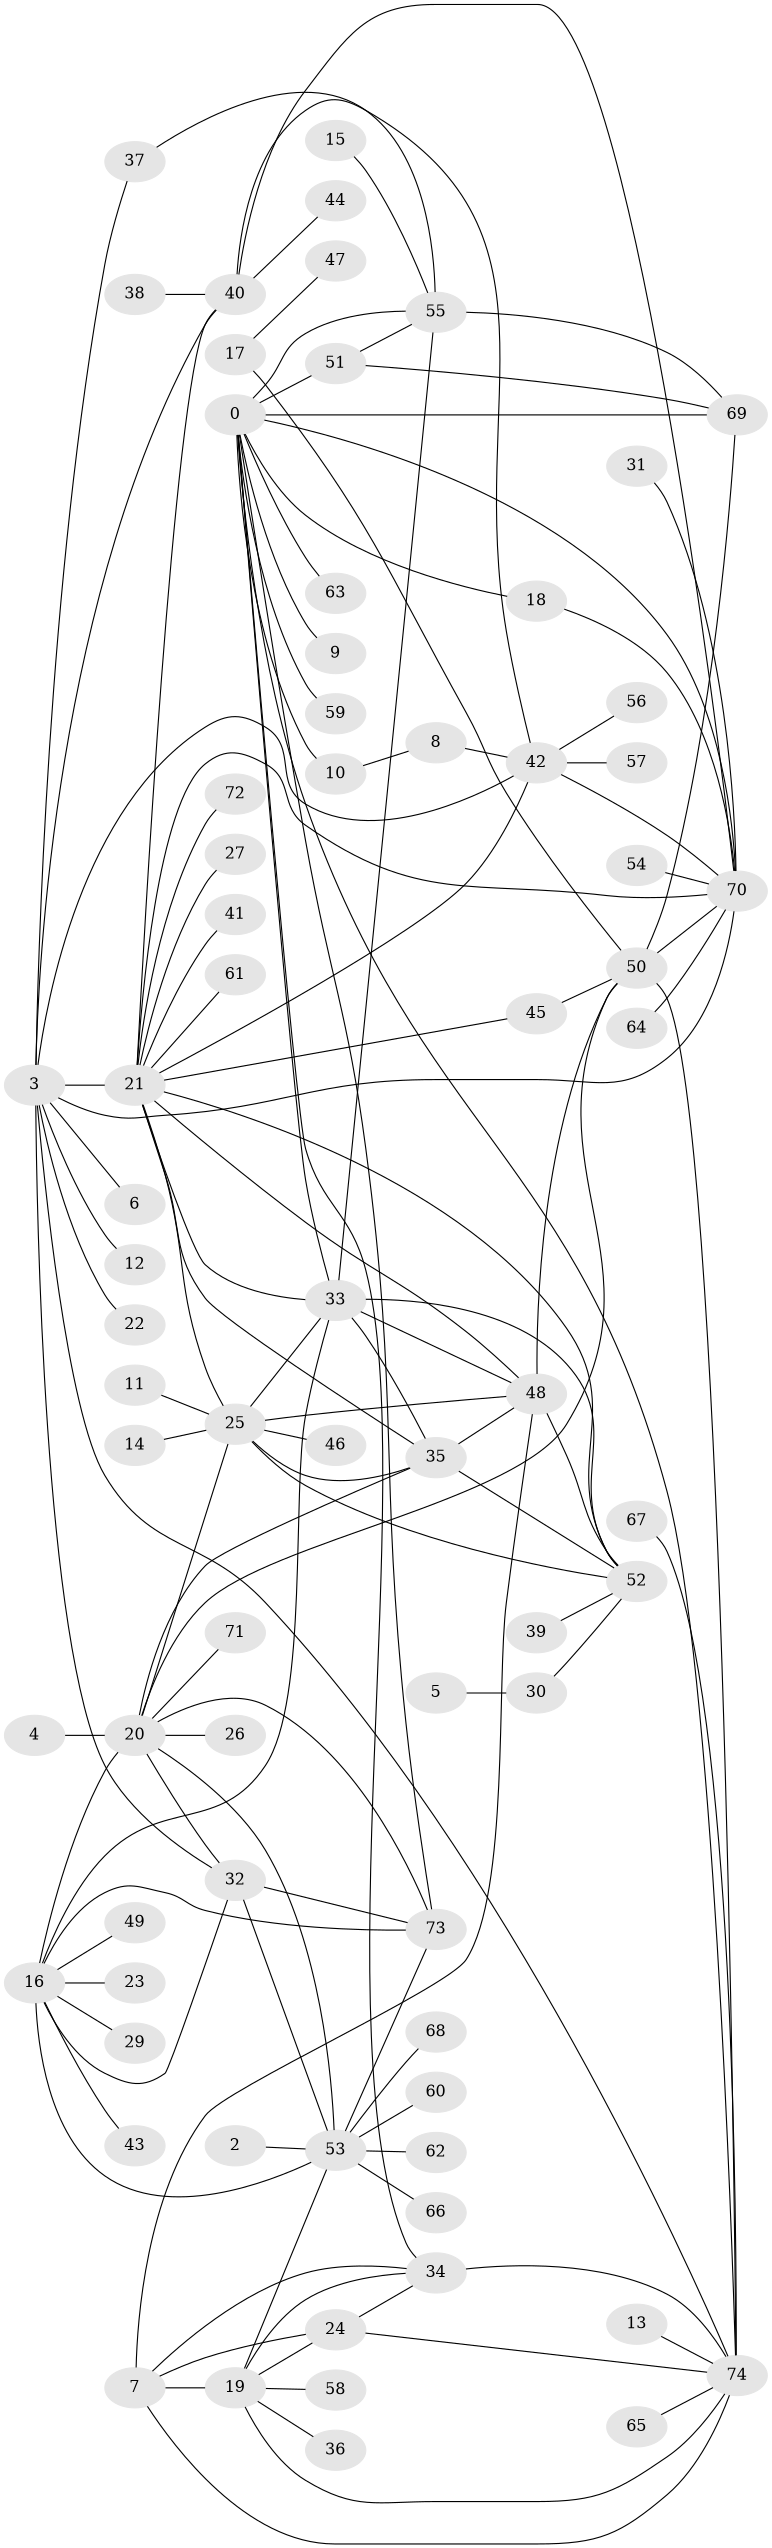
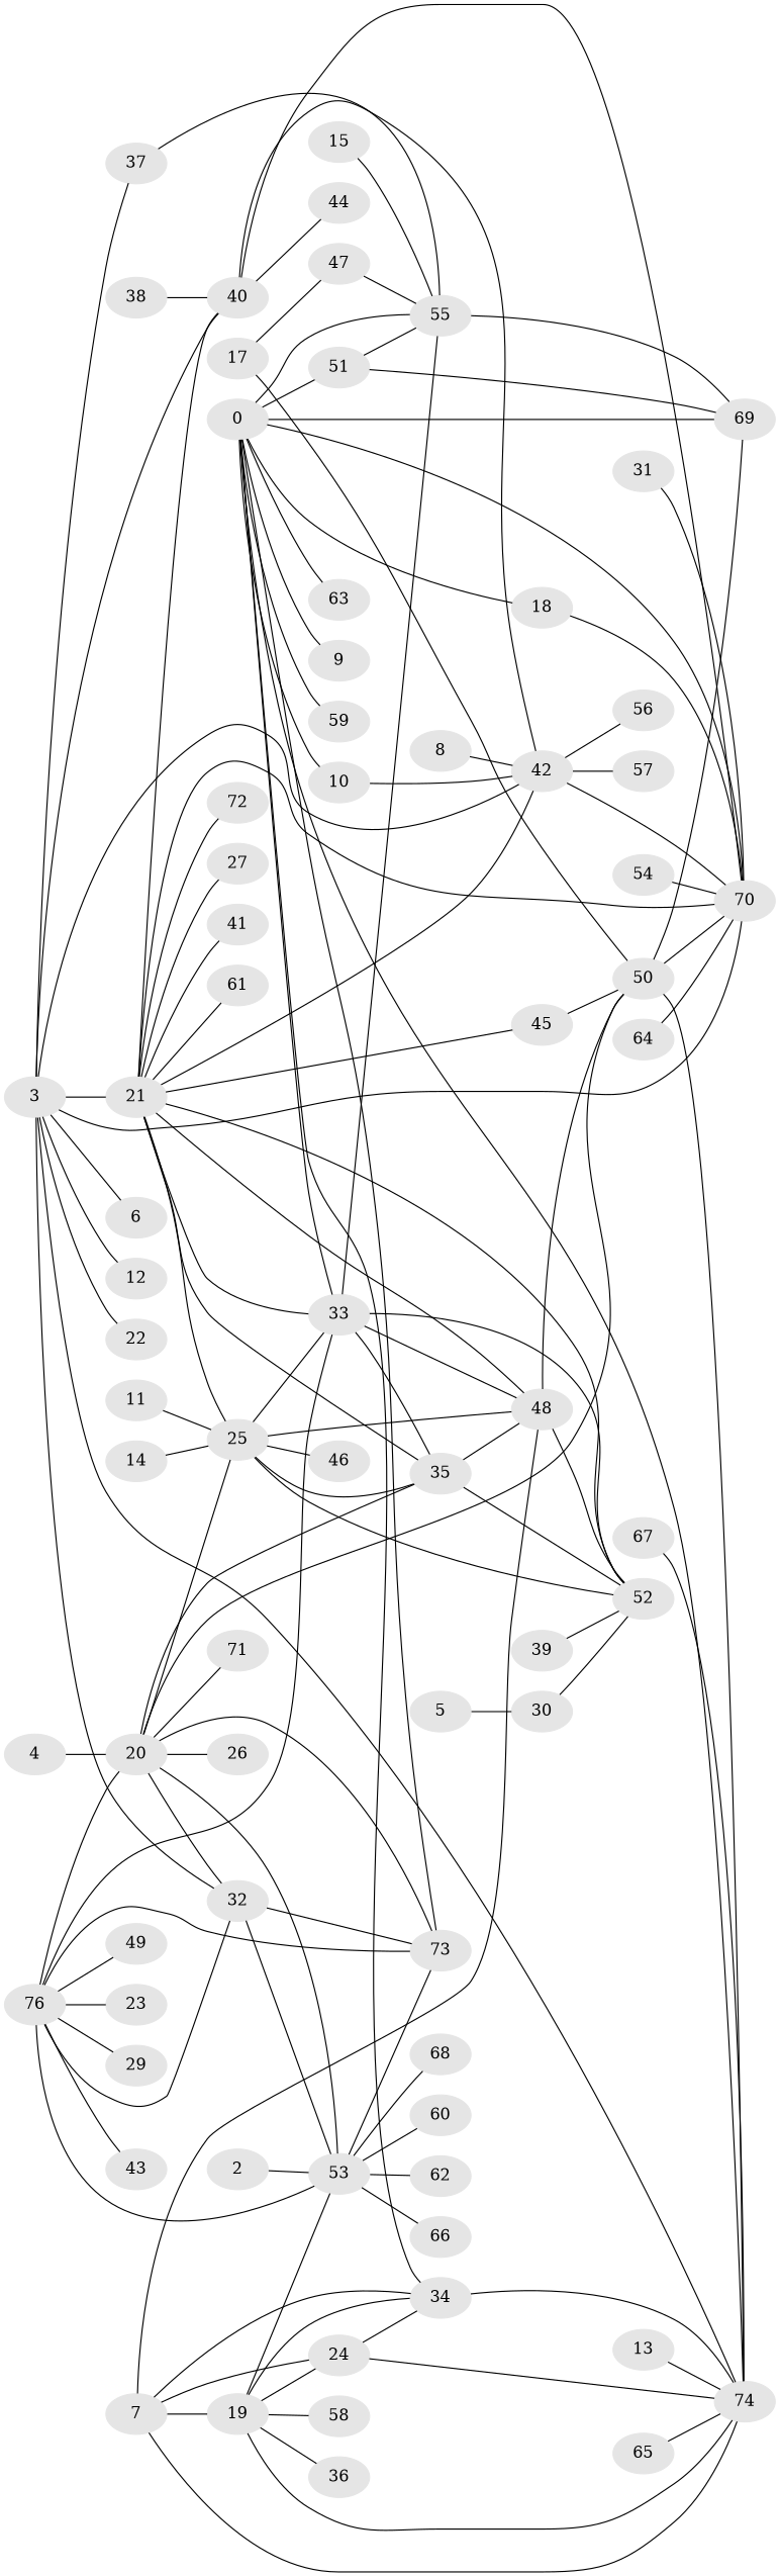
  graph {
    rankdir=LR
    node [color=gray90 style=filled]
    edge [weight=1.0]
    n1 [label=0]
    9
    10
    18
    33
    34
    51
    55
    59
    63
    69
    70
    73
    74
    42
    35
    48
    52
    2
    53
    60
    62
    66
    68
    3
    6
    12
    21
    22
    32
    37
    40
    25
    27
    41
    45
    61
    72
    44
    56
    57
    4
    20
    50
    26
    71
    5
    30
    7
    19
    24
    36
    58
    8
    11
    46
    13
    14
    15
-   16
+   16 [label=76]
    23
    29
    43
    49
    17
    47
    31
    38
    39
    54
    64
    65
    67
    n1 -- 9
    n1 -- 10
    n1 -- 18
    n1 -- 33
    n1 -- 34
    n1 -- 51 [weight=4.0]
    n1 -- 55 [weight=4.0]
    n1 -- 59
    n1 -- 63
    n1 -- 69 [weight=4.0]
    n1 -- 70
    n1 -- 73
    n1 -- 74
-   10 -- 8
+   10 -- 42
    18 -- 70
    33 -- 55
    33 -- 35
    33 -- 48
    33 -- 52
    34 -- 74 [weight=2.0]
    51 -- 55
    51 -- 69
    55 -- 69
    42 -- 70
    42 -- 56
    42 -- 57
    35 -- 48
    35 -- 52
    48 -- 52
    48 -- 50
    2 -- 53
    53 -- 73
    53 -- 60
    53 -- 62
    53 -- 66
    53 -- 68
    3 -- 70 [weight=3.0]
    3 -- 74
    3 -- 42 [weight=3.0]
    3 -- 6
    3 -- 12
    3 -- 21 [weight=3.0]
    3 -- 22
    3 -- 32
    3 -- 37
    3 -- 40 [weight=3.0]
    21 -- 33
    21 -- 70
    21 -- 42
    21 -- 35 [weight=2.0]
    21 -- 48
    21 -- 52
    21 -- 40
    21 -- 25 [weight=2.0]
    21 -- 27
    21 -- 41
    21 -- 45
    21 -- 61
    21 -- 72
    32 -- 73
    32 -- 53
    37 -- 55
    40 -- 70
    40 -- 42
    40 -- 44
    25 -- 33 [weight=2.0]
    25 -- 35 [weight=2.0]
    25 -- 48 [weight=2.0]
    25 -- 52 [weight=2.0]
    25 -- 46
    45 -- 50
    4 -- 20
    20 -- 73
    20 -- 35
    20 -- 53
    20 -- 32
    20 -- 25
    20 -- 50
    20 -- 26
    20 -- 71
    50 -- 69
    50 -- 70
    50 -- 74
    5 -- 30
    30 -- 52
    7 -- 34 [weight=2.0]
    7 -- 74 [weight=4.0]
    7 -- 48
    7 -- 19 [weight=2.0]
    7 -- 24 [weight=2.0]
    19 -- 34
    19 -- 74 [weight=2.0]
    19 -- 53
    19 -- 24
    19 -- 36
    19 -- 58
    24 -- 34
    24 -- 74 [weight=2.0]
    8 -- 42
    11 -- 25
    13 -- 74
    14 -- 25
    15 -- 55
    16 -- 33
    16 -- 73 [weight=3.0]
    16 -- 53 [weight=3.0]
    16 -- 32 [weight=3.0]
    16 -- 20 [weight=3.0]
    16 -- 23
    16 -- 29
    16 -- 43
    16 -- 49
    17 -- 50
    17 -- 47
+   47 -- 55
    31 -- 70
    38 -- 40
    39 -- 52
    54 -- 70
    64 -- 70
    65 -- 74
    67 -- 74
  }
